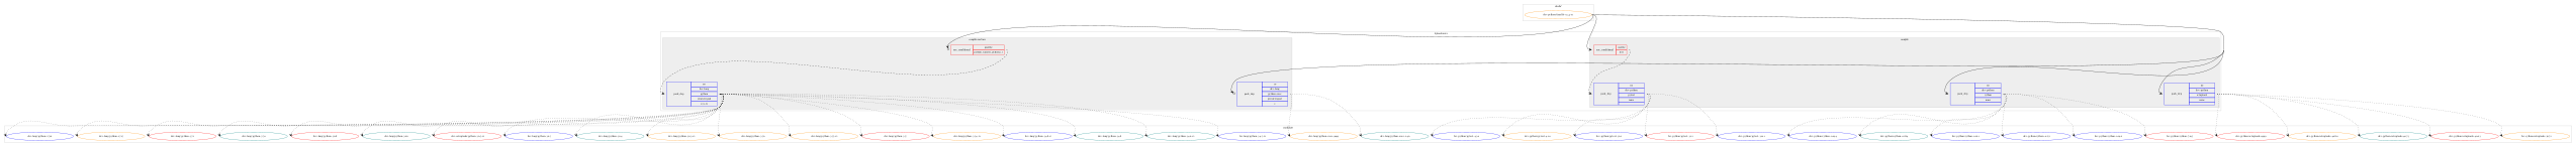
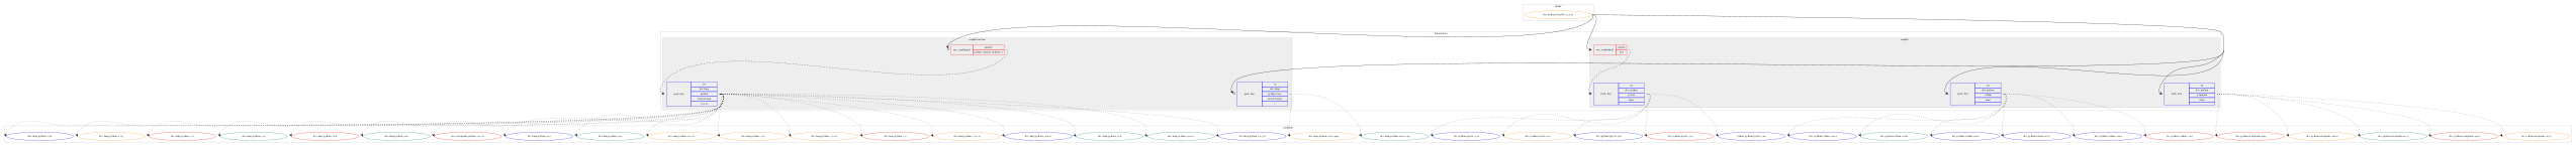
  digraph {
    compound=true
    concentrate=true
    fontname="Playfair Display"
    fontsize=10
    newrank=true
    rankdir=TB
    ranksep=1.5
    node [color=blue fontname="Playfair Display" fontsize=10]
    edge [arrowhead=vee fontname="Playfair Display" headport=w style=dotted tailport=e weight=100]
    n1 [color=darkorange label="dev-python/timelib-0.2.4-r1" width=4]
    n2 [label=<<TABLE BORDER="0" CELLBORDER="1" CELLSPACING="0" CELLPADDING="4" WIDTH="220"><TR><TD ROWSPAN="6" CELLPADDING="30">pack_dep</TD></TR><TR><TD WIDTH="110">no</TD></TR><TR><TD>dev-python</TD></TR><TR><TD>pytest</TD></TR><TR><TD>none</TD></TR><TR><TD></TD></TR></TABLE>> shape=none]
    n3 [color=red label=<<TABLE BORDER="0" CELLBORDER="1" CELLSPACING="0" CELLPADDING="4"><TR><TD ROWSPAN="3" CELLPADDING="10">use_conditional</TD></TR><TR><TD>positive</TD></TR><TR><TD>test</TD></TR></TABLE>> shape=none]
    n4 [label=<<TABLE BORDER="0" CELLBORDER="1" CELLSPACING="0" CELLPADDING="4" WIDTH="220"><TR><TD ROWSPAN="6" CELLPADDING="30">pack_dep</TD></TR><TR><TD WIDTH="110">no</TD></TR><TR><TD>dev-python</TD></TR><TR><TD>cython</TD></TR><TR><TD>none</TD></TR><TR><TD></TD></TR></TABLE>> shape=none]
    n5 [label=<<TABLE BORDER="0" CELLBORDER="1" CELLSPACING="0" CELLPADDING="4" WIDTH="220"><TR><TD ROWSPAN="6" CELLPADDING="30">pack_dep</TD></TR><TR><TD WIDTH="110">no</TD></TR><TR><TD>dev-python</TD></TR><TR><TD>setuptools</TD></TR><TR><TD>none</TD></TR><TR><TD></TD></TR></TABLE>> shape=none]
    n6 [label=<<TABLE BORDER="0" CELLBORDER="1" CELLSPACING="0" CELLPADDING="4" WIDTH="220"><TR><TD ROWSPAN="6" CELLPADDING="30">pack_dep</TD></TR><TR><TD WIDTH="110">no</TD></TR><TR><TD>dev-lang</TD></TR><TR><TD>python</TD></TR><TR><TD>greaterequal</TD></TR><TR><TD>2.7.5-r2</TD></TR></TABLE>> shape=none]
    n7 [color=red label=<<TABLE BORDER="0" CELLBORDER="1" CELLSPACING="0" CELLPADDING="4"><TR><TD ROWSPAN="3" CELLPADDING="10">use_conditional</TD></TR><TR><TD>positive</TD></TR><TR><TD>python_targets_python2_7</TD></TR></TABLE>> shape=none]
    n8 [label=<<TABLE BORDER="0" CELLBORDER="1" CELLSPACING="0" CELLPADDING="4" WIDTH="220"><TR><TD ROWSPAN="6" CELLPADDING="30">pack_dep</TD></TR><TR><TD WIDTH="110">no</TD></TR><TR><TD>dev-lang</TD></TR><TR><TD>python-exec</TD></TR><TR><TD>greaterequal</TD></TR><TR><TD>2</TD></TR></TABLE>> shape=none]
-   n9 [label="dev-python/pytest-3.10.1" width=4]
+   n9 [label="cython-python/pytest-3.10.1" width=4]
    n10 [color=red label="dev-python/pytest-3.2.2" width=4]
    n11 [label="dev-python/pytest-3.6.2" width=4]
-   n12 [color=darkorange label="dev-python/pytest-4.2.0" width=4]
+   n12 [color=darkorange label="dev-python/pytest-4.2.1" width=4]
    n13 [label="dev-python/pytest-4.3.0" width=4]
    n14 [label="dev-python/cython-0.25.2" width=4]
    n15 [label="dev-python/cython-0.26.1" width=4]
    n16 [color=teal label="dev-python/cython-0.28.4" width=4]
    n17 [label="dev-python/cython-0.29.4" width=4]
    n18 [color=red label="dev-python/cython-7.29.5" width=4]
    n19 [label="dev-python/cython-0.29.6" width=4]
    n20 [color=darkorange label="dev-cython/setuptools-36.7.2" width=4]
    n21 [color=red label="dev-python/setuptools-40.6.3" width=4]
    n22 [color=teal label="dev-python/setuptools-40.7.3" width=4]
    n23 [color=darkorange label="dev-python/setuptools-40.8.0" width=4]
    n24 [color=red label="dev-python/setuptools-9999" width=4]
    n25 [color=darkorange label="dev-lang/python-2.7.15" width=4]
    n26 [label="dev-lang/python-2.7.16" width=4]
    n27 [label="dev-lang/python-3.4.5-r1" width=4]
    n28 [color=teal label="dev-lang/python-3.4.6-r1" width=4]
    n29 [color=teal label="dev-lang/python-3.4.8" width=4]
    n30 [label="dev-lang/python-3.4.8-r1" width=4]
    n31 [color=darkorange label="dev-lang/python-3.5.4-r1" width=4]
    n32 [color=red label="dev-lang/python-3.5.5" width=4]
    n33 [color=darkorange label="dev-lang/python-3.5.5-r1" width=4]
    n34 [color=darkorange label="dev-lang/python-3.5.6" width=4]
    n35 [color=darkorange label="dev-lang/python-3.6.3-r1" width=4]
    n36 [color=teal label="dev-lang/python-3.6.4" width=4]
    n37 [label="dev-lang/python-3.6.5" width=4]
    n38 [color=red label="dev-setuptools/python-3.6.5-r1" width=4]
    n39 [color=teal label="dev-lang/python-3.6.6" width=4]
    n40 [color=red label="dev-lang/python-3.6.8" width=4]
    n41 [color=teal label="dev-lang/python-3.7.0" width=4]
    n42 [color=red label="dev-lang/python-3.7.2" width=4]
    n43 [color=teal label="dev-lang/python-exec-2.4.6" width=4]
    n44 [color=darkorange label="dev-lang/python-exec-9999" width=4]
    subgraph cluster_1 {
      color=gray
      label=<<i>ebuild</i>>
      rank=same
      n1
    }
    subgraph cluster_2 {
      color=gray
      label=<<i>dependencies</i>>
      subgraph cluster_3 {
        color=gray
        fillcolor="#eeeeee"
        label=<<i>compile</i>>
        style=filled
        subgraph sub_4 {
          color=gray
          fillcolor="#eeeeee"
          label=<<i>compile</i>>
          style=filled
          n3
          subgraph sub_5 {
            color=gray
            fillcolor="#eeeeee"
            label=<<i>compile</i>>
            style=filled
            n2
          }
        }
        subgraph sub_6 {
          color=gray
          fillcolor="#eeeeee"
          label=<<i>compile</i>>
          style=filled
          n4
        }
        subgraph sub_7 {
          color=gray
          fillcolor="#eeeeee"
          label=<<i>compile</i>>
          style=filled
          n5
        }
      }
      subgraph cluster_8 {
        color=gray
        fillcolor="#eeeeee"
        label=<<i>compile and run</i>>
        style=filled
        subgraph sub_9 {
          color=gray
          fillcolor="#eeeeee"
          label=<<i>compile and run</i>>
          style=filled
          n7
          subgraph sub_10 {
            color=gray
            fillcolor="#eeeeee"
            label=<<i>compile and run</i>>
            style=filled
            n6
          }
        }
        subgraph sub_11 {
          color=gray
          fillcolor="#eeeeee"
          label=<<i>compile and run</i>>
          style=filled
          n8
        }
      }
      subgraph cluster_12 {
        color=gray
        fillcolor="#eeeeee"
        label=<<i>run</i>>
        style=filled
      }
    }
    subgraph cluster_13 {
      color=gray
      label=<<i>candidates</i>>
      rank=same
      subgraph sub_14 {
        color=black
        label=<<i>candidates</i>>
        nodesep=1
        rank=same
        n9
        n10
        n11
        n12
        n13
      }
      subgraph sub_15 {
        color=black
        label=<<i>candidates</i>>
        nodesep=1
        rank=same
        n14
        n15
        n16
        n17
        n18
        n19
      }
      subgraph sub_16 {
        color=black
        label=<<i>candidates</i>>
        nodesep=1
        rank=same
        n20
        n21
        n22
        n23
        n24
      }
      subgraph sub_17 {
        color=black
        label=<<i>candidates</i>>
        nodesep=1
        rank=same
        n25
        n26
        n27
        n28
        n29
        n30
        n31
        n32
        n33
        n34
        n35
        n36
        n37
        n38
        n39
        n40
        n41
        n42
      }
      subgraph sub_18 {
        color=black
        label=<<i>candidates</i>>
        nodesep=1
        rank=same
        n43
        n44
      }
    }
    n1 -> n3 [style=solid weight=20]
    n1 -> n4 [style=solid weight=20]
    n1 -> n5 [style=solid weight=20]
    n1 -> n7 [arrowhead=odotvee style=solid weight=20]
    n1 -> n8 [arrowhead=odotvee style=solid weight=20]
    n2 -> n9
    n2 -> n10
    n2 -> n11
    n2 -> n12
    n2 -> n13
    n3 -> n2 [style=dashed weight=20]
    n4 -> n14
    n4 -> n15
    n4 -> n16
    n4 -> n17
    n4 -> n18
    n4 -> n19
    n5 -> n20
    n5 -> n21
    n5 -> n22
    n5 -> n23
    n5 -> n24
    n6 -> n25
    n6 -> n26
    n6 -> n27
    n6 -> n28
    n6 -> n29
    n6 -> n30
    n6 -> n31
    n6 -> n32
    n6 -> n33
    n6 -> n34
    n6 -> n35
    n6 -> n36
    n6 -> n37
    n6 -> n38
    n6 -> n39
    n6 -> n40
    n6 -> n41
    n6 -> n42
    n7 -> n6 [style=dashed weight=20]
    n8 -> n43
    n8 -> n44
  }
